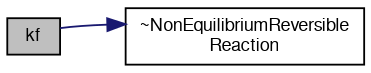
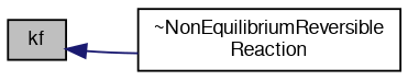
  digraph {
    rankdir=LR
    node [color=black fontname=FreeSans fontsize=10 shape=record]
    n1 [fillcolor=grey75 fontcolor=black height=0.2 label=kf style=filled width=0.4]
    n2 [height=0.2 label="~NonEquilibriumReversible\lReaction" width=0.4]
-   n2 -> n1 [color=midnightblue dir=back fontname=FreeSans fontsize=10 labelfontname=FreeSans labelfontsize=10 style=solid]
+   n1 -> n2 [color=midnightblue dir=back fontname=FreeSans fontsize=10 labelfontname=FreeSans labelfontsize=10 style=solid]
  }
